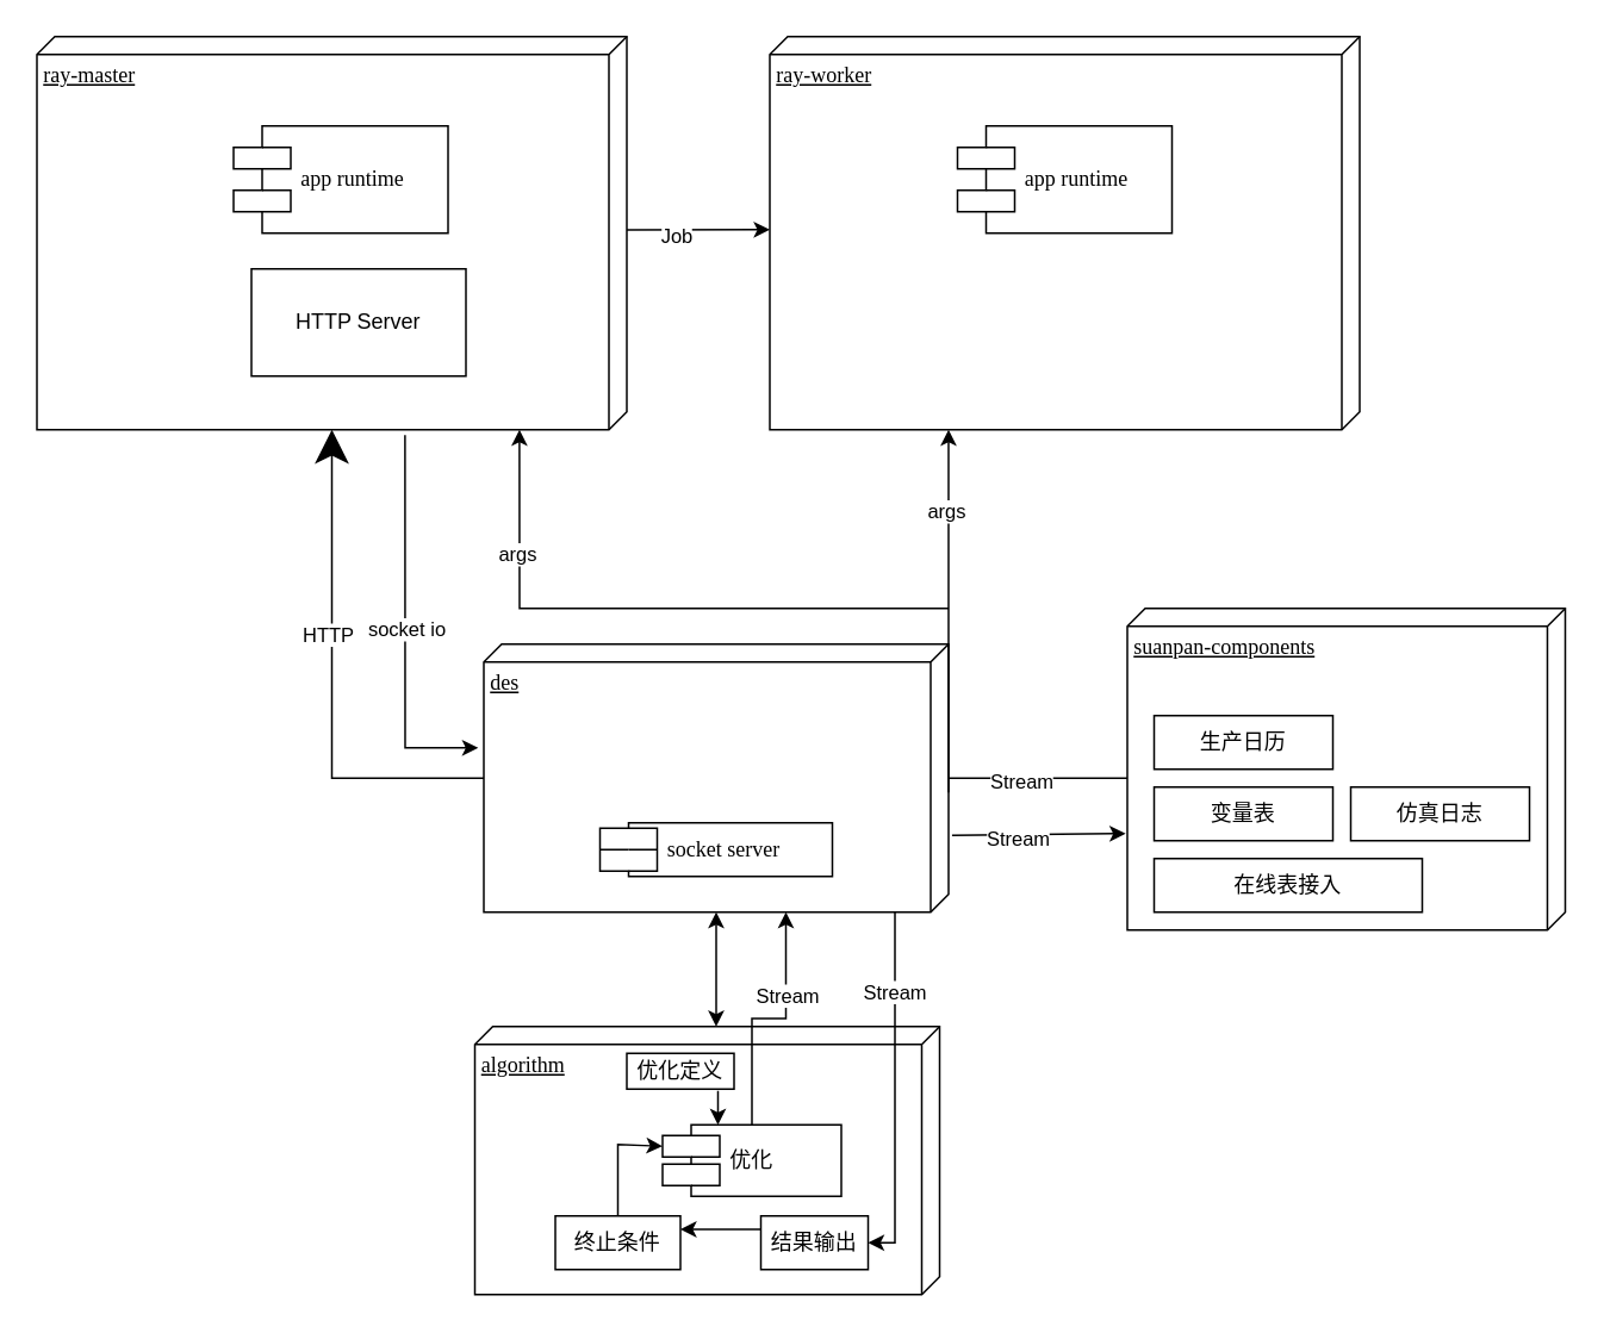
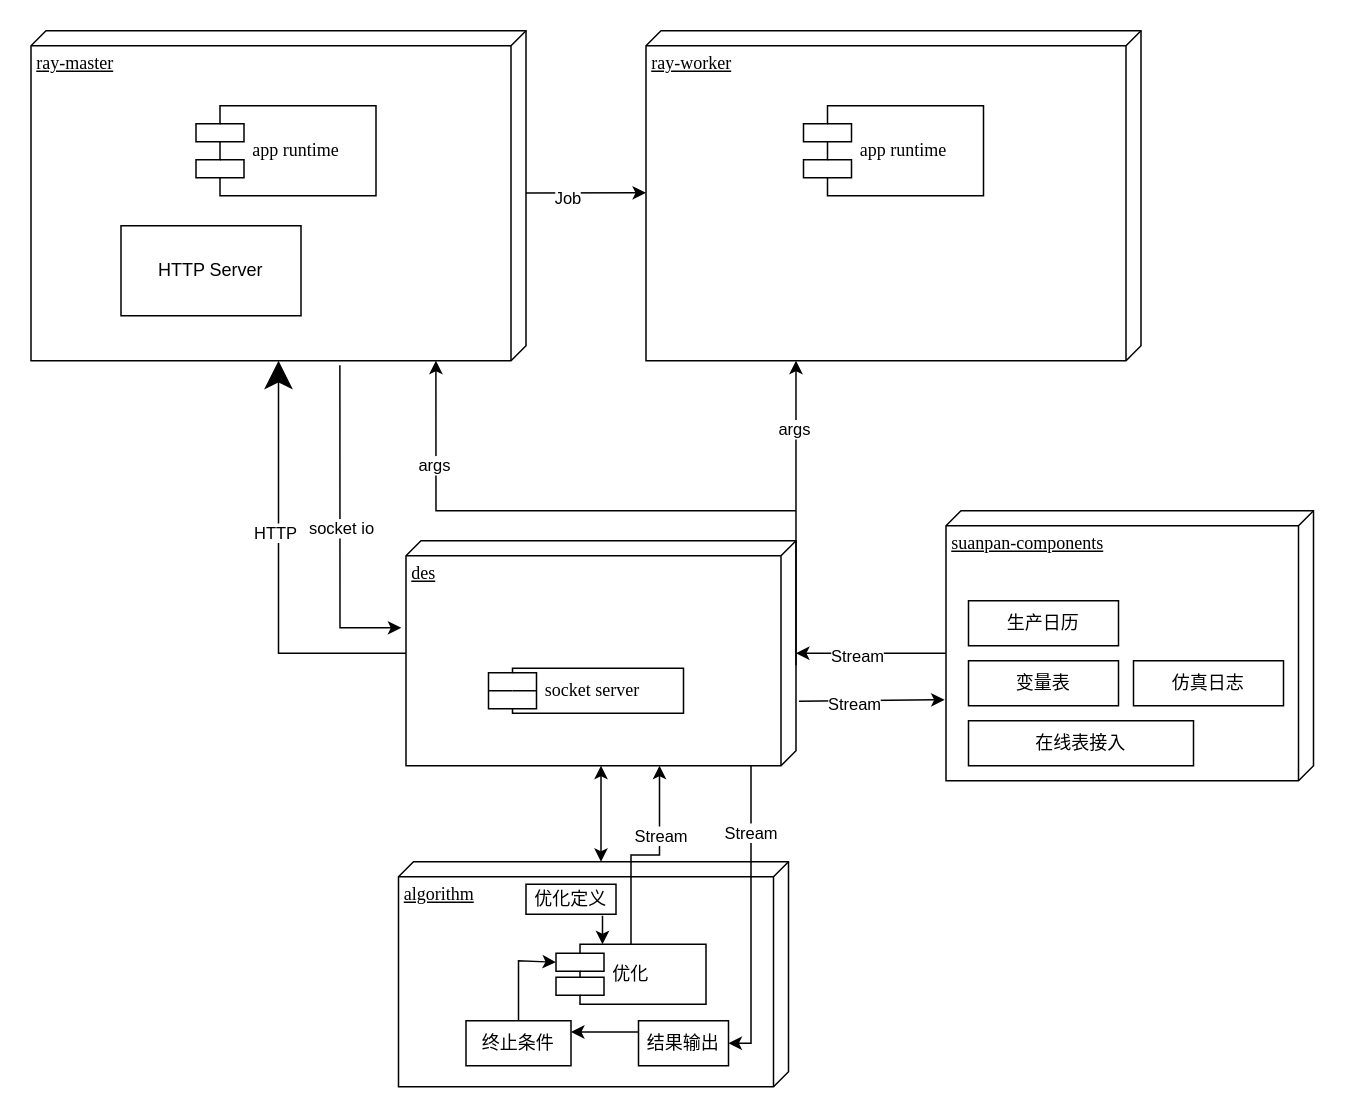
  <mxCell id="0" />
  <mxCell id="1" parent="0" />
  <mxCell id="2" style="edgeStyle=orthogonalEdgeStyle;rounded=0;orthogonalLoop=1;jettySize=auto;html=1;exitX=0;exitY=0;exitDx=0;exitDy=125;exitPerimeter=0;startArrow=classic;startFill=1;" parent="1" source="11" target="5" edge="1"><mxGeometry relative="1" as="geometry" /></mxCell>
  <mxCell id="3" value="ray-master" style="verticalAlign=top;align=left;spacingTop=8;spacingLeft=2;spacingRight=12;shape=cube;size=10;direction=south;fontStyle=4;html=1;rounded=0;shadow=0;comic=0;labelBackgroundColor=none;strokeWidth=1;fontFamily=Verdana;fontSize=12" parent="1" vertex="1"><mxGeometry x="20" y="20" width="330" height="220" as="geometry" /></mxCell>
  <mxCell id="4" value="ray-worker" style="verticalAlign=top;align=left;spacingTop=8;spacingLeft=2;spacingRight=12;shape=cube;size=10;direction=south;fontStyle=4;html=1;rounded=0;shadow=0;comic=0;labelBackgroundColor=none;strokeWidth=1;fontFamily=Verdana;fontSize=12" parent="1" vertex="1"><mxGeometry x="430" y="20" width="330" height="220" as="geometry" /></mxCell>
  <mxCell id="5" value="des" style="verticalAlign=top;align=left;spacingTop=8;spacingLeft=2;spacingRight=12;shape=cube;size=10;direction=south;fontStyle=4;html=1;rounded=0;shadow=0;comic=0;labelBackgroundColor=none;strokeWidth=1;fontFamily=Verdana;fontSize=12" parent="1" vertex="1"><mxGeometry x="270" y="360" width="260" height="150" as="geometry" /></mxCell>
  <mxCell id="6" value="app runtime" style="shape=component;align=left;spacingLeft=36;rounded=0;shadow=0;comic=0;labelBackgroundColor=none;strokeWidth=1;fontFamily=Verdana;fontSize=12;html=1;" parent="1" vertex="1"><mxGeometry x="130" y="70" width="120" height="60" as="geometry" /></mxCell>
  <mxCell id="7" value="app runtime" style="shape=component;align=left;spacingLeft=36;rounded=0;shadow=0;comic=0;labelBackgroundColor=none;strokeWidth=1;fontFamily=Verdana;fontSize=12;html=1;" parent="1" vertex="1"><mxGeometry x="535" y="70" width="120" height="60" as="geometry" /></mxCell>
- <mxCell id="8" value="socket server" style="shape=component;align=left;spacingLeft=36;rounded=0;shadow=0;comic=0;labelBackgroundColor=none;strokeWidth=1;fontFamily=Verdana;fontSize=12;html=1;" parent="1" vertex="1"><mxGeometry x="335" y="460" width="130" height="30" as="geometry" /></mxCell>
+ <mxCell id="8" value="socket server" style="shape=component;align=left;spacingLeft=36;rounded=0;shadow=0;comic=0;labelBackgroundColor=none;strokeWidth=1;fontFamily=Verdana;fontSize=12;html=1;" parent="1" vertex="1"><mxGeometry x="325" y="445" width="130" height="30" as="geometry" /></mxCell>
  <mxCell id="9" style="edgeStyle=orthogonalEdgeStyle;rounded=0;html=1;labelBackgroundColor=none;startArrow=none;startFill=0;startSize=8;endArrow=classic;endFill=1;endSize=16;fontFamily=Verdana;fontSize=12;" parent="1" source="5" target="3" edge="1"><mxGeometry relative="1" as="geometry"><Array as="points"><mxPoint x="185" y="435" /></Array></mxGeometry></mxCell>
  <mxCell id="10" value="HTTP" style="edgeLabel;html=1;align=center;verticalAlign=middle;resizable=0;points=[];" parent="9" vertex="1" connectable="0"><mxGeometry x="0.186" y="3" relative="1" as="geometry"><mxPoint as="offset" /></mxGeometry></mxCell>
  <mxCell id="11" value="algorithm" style="verticalAlign=top;align=left;spacingTop=8;spacingLeft=2;spacingRight=12;shape=cube;size=10;direction=south;fontStyle=4;html=1;rounded=0;shadow=0;comic=0;labelBackgroundColor=none;strokeWidth=1;fontFamily=Verdana;fontSize=12" parent="1" vertex="1"><mxGeometry x="265" y="574" width="260" height="150" as="geometry" /></mxCell>
  <mxCell id="12" value="" style="endArrow=classic;html=1;rounded=0;exitX=0.492;exitY=0;exitDx=0;exitDy=0;exitPerimeter=0;entryX=0.491;entryY=1;entryDx=0;entryDy=0;entryPerimeter=0;" parent="1" source="3" target="4" edge="1"><mxGeometry width="50" height="50" relative="1" as="geometry"><mxPoint x="420" y="370" as="sourcePoint" /><mxPoint x="470" y="320" as="targetPoint" /></mxGeometry></mxCell>
  <mxCell id="13" value="Job" style="edgeLabel;html=1;align=center;verticalAlign=middle;resizable=0;points=[];" parent="12" vertex="1" connectable="0"><mxGeometry x="-0.322" y="-3" relative="1" as="geometry"><mxPoint as="offset" /></mxGeometry></mxCell>
  <mxCell id="14" style="edgeStyle=orthogonalEdgeStyle;rounded=0;orthogonalLoop=1;jettySize=auto;html=1;exitX=0.5;exitY=0;exitDx=0;exitDy=0;entryX=1;entryY=0.35;entryDx=0;entryDy=0;entryPerimeter=0;startArrow=none;startFill=0;" parent="1" source="16" target="5" edge="1"><mxGeometry relative="1" as="geometry" /></mxCell>
  <mxCell id="15" value="Stream" style="edgeLabel;html=1;align=center;verticalAlign=middle;resizable=0;points=[];" parent="14" vertex="1" connectable="0"><mxGeometry x="0.333" relative="1" as="geometry"><mxPoint as="offset" /></mxGeometry></mxCell>
  <mxCell id="16" value="优化" style="shape=component;align=left;spacingLeft=36;rounded=0;shadow=0;comic=0;labelBackgroundColor=none;strokeWidth=1;fontFamily=Verdana;fontSize=12;html=1;" parent="1" vertex="1"><mxGeometry x="370" y="629" width="100" height="40" as="geometry" /></mxCell>
  <mxCell id="17" value="终止条件" style="rounded=0;whiteSpace=wrap;html=1;" parent="1" vertex="1"><mxGeometry x="310" y="680" width="70" height="30" as="geometry" /></mxCell>
  <mxCell id="18" value="优化定义" style="rounded=0;whiteSpace=wrap;html=1;" parent="1" vertex="1"><mxGeometry x="350" y="589" width="60" height="20" as="geometry" /></mxCell>
  <mxCell id="19" value="结果输出" style="rounded=0;whiteSpace=wrap;html=1;" parent="1" vertex="1"><mxGeometry x="425" y="680" width="60" height="30" as="geometry" /></mxCell>
  <mxCell id="20" value="" style="endArrow=classic;html=1;rounded=0;entryX=0.25;entryY=0;entryDx=0;entryDy=0;" parent="1" edge="1"><mxGeometry width="50" height="50" relative="1" as="geometry"><mxPoint x="401" y="610" as="sourcePoint" /><mxPoint x="401" y="629" as="targetPoint" /></mxGeometry></mxCell>
  <mxCell id="21" value="" style="endArrow=classic;html=1;rounded=0;exitX=0.5;exitY=0;exitDx=0;exitDy=0;entryX=0;entryY=0.3;entryDx=0;entryDy=0;" parent="1" source="17" target="16" edge="1"><mxGeometry width="50" height="50" relative="1" as="geometry"><mxPoint x="680" y="624" as="sourcePoint" /><mxPoint x="730" y="574" as="targetPoint" /><Array as="points"><mxPoint x="345" y="660" /><mxPoint x="345" y="640" /></Array></mxGeometry></mxCell>
  <mxCell id="22" value="" style="endArrow=classic;html=1;rounded=0;entryX=1;entryY=0.5;entryDx=0;entryDy=0;" parent="1" target="19" edge="1"><mxGeometry width="50" height="50" relative="1" as="geometry"><mxPoint x="500" y="510" as="sourcePoint" /><mxPoint x="470" y="320" as="targetPoint" /><Array as="points"><mxPoint x="500" y="510" /><mxPoint x="500" y="695" /></Array></mxGeometry></mxCell>
  <mxCell id="23" value="Stream" style="edgeLabel;html=1;align=center;verticalAlign=middle;resizable=0;points=[];" parent="22" vertex="1" connectable="0"><mxGeometry x="-0.563" y="-1" relative="1" as="geometry"><mxPoint as="offset" /></mxGeometry></mxCell>
  <mxCell id="24" value="" style="endArrow=classic;html=1;rounded=0;entryX=1;entryY=0.25;entryDx=0;entryDy=0;exitX=0;exitY=0.25;exitDx=0;exitDy=0;" parent="1" source="19" target="17" edge="1"><mxGeometry width="50" height="50" relative="1" as="geometry"><mxPoint x="420" y="370" as="sourcePoint" /><mxPoint x="470" y="320" as="targetPoint" /></mxGeometry></mxCell>
  <mxCell id="25" value="" style="endArrow=classic;html=1;rounded=0;exitX=1.014;exitY=0.376;exitDx=0;exitDy=0;exitPerimeter=0;entryX=0.387;entryY=1.012;entryDx=0;entryDy=0;entryPerimeter=0;" parent="1" source="3" target="5" edge="1"><mxGeometry width="50" height="50" relative="1" as="geometry"><mxPoint x="420" y="370" as="sourcePoint" /><mxPoint x="470" y="320" as="targetPoint" /><Array as="points"><mxPoint x="226" y="418" /></Array></mxGeometry></mxCell>
  <mxCell id="26" value="socket io" style="edgeLabel;html=1;align=center;verticalAlign=middle;resizable=0;points=[];" parent="25" vertex="1" connectable="0"><mxGeometry x="0.0" y="1" relative="1" as="geometry"><mxPoint as="offset" /></mxGeometry></mxCell>
- <mxCell id="27" value="HTTP Server" style="rounded=0;whiteSpace=wrap;html=1;" parent="1" vertex="1"><mxGeometry x="140" y="150" width="120" height="60" as="geometry" /></mxCell>
- <mxCell id="28" style="edgeStyle=orthogonalEdgeStyle;rounded=0;orthogonalLoop=1;jettySize=auto;html=1;exitX=0;exitY=0;exitDx=95;exitDy=245;exitPerimeter=0;startArrow=none;startFill=0;endArrow=none;endFill=1;" parent="1" source="30" target="5" edge="1"><mxGeometry relative="1" as="geometry" /></mxCell>
+ <mxCell id="27" value="HTTP Server" style="rounded=0;whiteSpace=wrap;html=1;" parent="1" vertex="1"><mxGeometry x="80" y="150" width="120" height="60" as="geometry" /></mxCell>
+ <mxCell id="28" style="edgeStyle=orthogonalEdgeStyle;rounded=0;orthogonalLoop=1;jettySize=auto;html=1;exitX=0;exitY=0;exitDx=95;exitDy=245;exitPerimeter=0;startArrow=none;startFill=0;endArrow=classic;endFill=1;" parent="1" source="30" target="5" edge="1"><mxGeometry relative="1" as="geometry" /></mxCell>
  <mxCell id="29" value="Stream" style="edgeLabel;html=1;align=center;verticalAlign=middle;resizable=0;points=[];" parent="28" vertex="1" connectable="0"><mxGeometry x="0.2" y="1" relative="1" as="geometry"><mxPoint as="offset" /></mxGeometry></mxCell>
  <mxCell id="30" value="suanpan-components" style="verticalAlign=top;align=left;spacingTop=8;spacingLeft=2;spacingRight=12;shape=cube;size=10;direction=south;fontStyle=4;html=1;rounded=0;shadow=0;comic=0;labelBackgroundColor=none;strokeWidth=1;fontFamily=Verdana;fontSize=12" parent="1" vertex="1"><mxGeometry x="630" y="340" width="245" height="180" as="geometry" /></mxCell>
  <mxCell id="31" value="生产日历" style="rounded=0;whiteSpace=wrap;html=1;" parent="1" vertex="1"><mxGeometry x="645" y="400" width="100" height="30" as="geometry" /></mxCell>
  <mxCell id="32" value="变量表" style="rounded=0;whiteSpace=wrap;html=1;" parent="1" vertex="1"><mxGeometry x="645" y="440" width="100" height="30" as="geometry" /></mxCell>
  <mxCell id="33" value="在线表接入" style="rounded=0;whiteSpace=wrap;html=1;" parent="1" vertex="1"><mxGeometry x="645" y="480" width="150" height="30" as="geometry" /></mxCell>
  <mxCell id="34" value="仿真日志" style="rounded=0;whiteSpace=wrap;html=1;" parent="1" vertex="1"><mxGeometry x="755" y="440" width="100" height="30" as="geometry" /></mxCell>
  <mxCell id="35" value="" style="endArrow=classic;html=1;rounded=0;exitX=0.713;exitY=0.004;exitDx=0;exitDy=0;exitPerimeter=0;entryX=0.7;entryY=1.016;entryDx=0;entryDy=0;entryPerimeter=0;" parent="1" edge="1"><mxGeometry width="50" height="50" relative="1" as="geometry"><mxPoint x="531.96" y="466.95" as="sourcePoint" /><mxPoint x="629.08" y="466" as="targetPoint" /><Array as="points" /></mxGeometry></mxCell>
  <mxCell id="36" value="Stream" style="edgeLabel;html=1;align=center;verticalAlign=middle;resizable=0;points=[];" parent="35" vertex="1" connectable="0"><mxGeometry x="-0.238" y="-2" relative="1" as="geometry"><mxPoint as="offset" /></mxGeometry></mxCell>
  <mxCell id="37" value="" style="endArrow=classic;html=1;rounded=0;exitX=0.553;exitY=0;exitDx=0;exitDy=0;exitPerimeter=0;entryX=1;entryY=0.697;entryDx=0;entryDy=0;entryPerimeter=0;" edge="1" parent="1" source="5" target="4"><mxGeometry width="50" height="50" relative="1" as="geometry"><mxPoint x="420" y="370" as="sourcePoint" /><mxPoint x="470" y="320" as="targetPoint" /></mxGeometry></mxCell>
  <mxCell id="38" value="args" style="edgeLabel;html=1;align=center;verticalAlign=middle;resizable=0;points=[];" vertex="1" connectable="0" parent="37"><mxGeometry x="0.547" y="1" relative="1" as="geometry"><mxPoint as="offset" /></mxGeometry></mxCell>
  <mxCell id="39" value="" style="endArrow=classic;html=1;rounded=0;entryX=1;entryY=0.182;entryDx=0;entryDy=0;entryPerimeter=0;" edge="1" parent="1" target="3"><mxGeometry width="50" height="50" relative="1" as="geometry"><mxPoint x="530" y="340" as="sourcePoint" /><mxPoint x="470" y="320" as="targetPoint" /><Array as="points"><mxPoint x="290" y="340" /></Array></mxGeometry></mxCell>
  <mxCell id="40" value="args" style="edgeLabel;html=1;align=center;verticalAlign=middle;resizable=0;points=[];" vertex="1" connectable="0" parent="39"><mxGeometry x="0.594" y="1" relative="1" as="geometry"><mxPoint as="offset" /></mxGeometry></mxCell>
